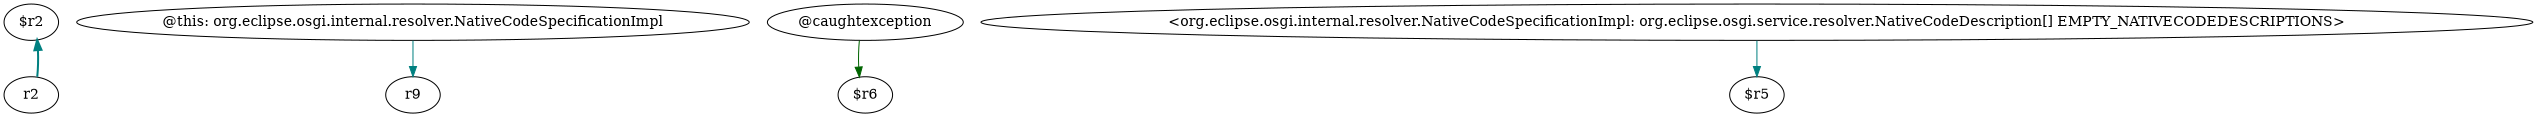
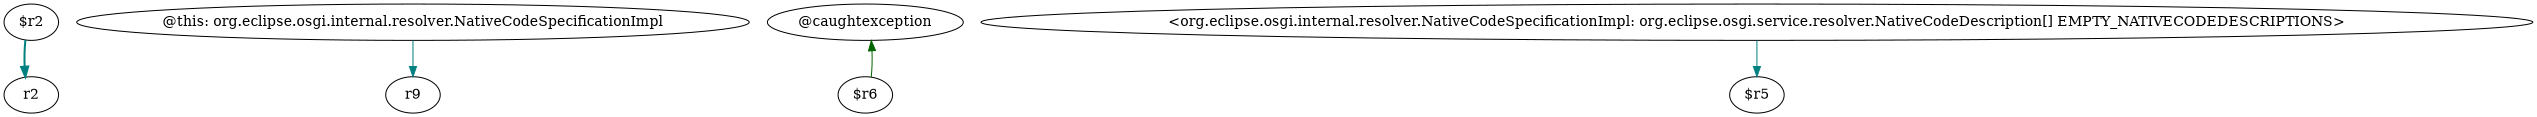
  digraph {
    edge [color=teal style=solid]
    n1 [label="$r2"]
    n2 [label=r2]
    n3 [label="@this: org.eclipse.osgi.internal.resolver.NativeCodeSpecificationImpl"]
    n4 [label=r9]
    n5 [label="@caughtexception"]
    n6 [label="$r6"]
    n7 [label="<org.eclipse.osgi.internal.resolver.NativeCodeSpecificationImpl: org.eclipse.osgi.service.resolver.NativeCodeDescription[] EMPTY_NATIVECODEDESCRIPTIONS>"]
    n8 [label="$r5"]
-   n2 -> n1 [style=bold]
+   n1 -> n2 [style=bold]
    n3 -> n4
-   n5 -> n6 [color=darkgreen]
+   n6 -> n5 [color=darkgreen]
    n7 -> n8
  }
